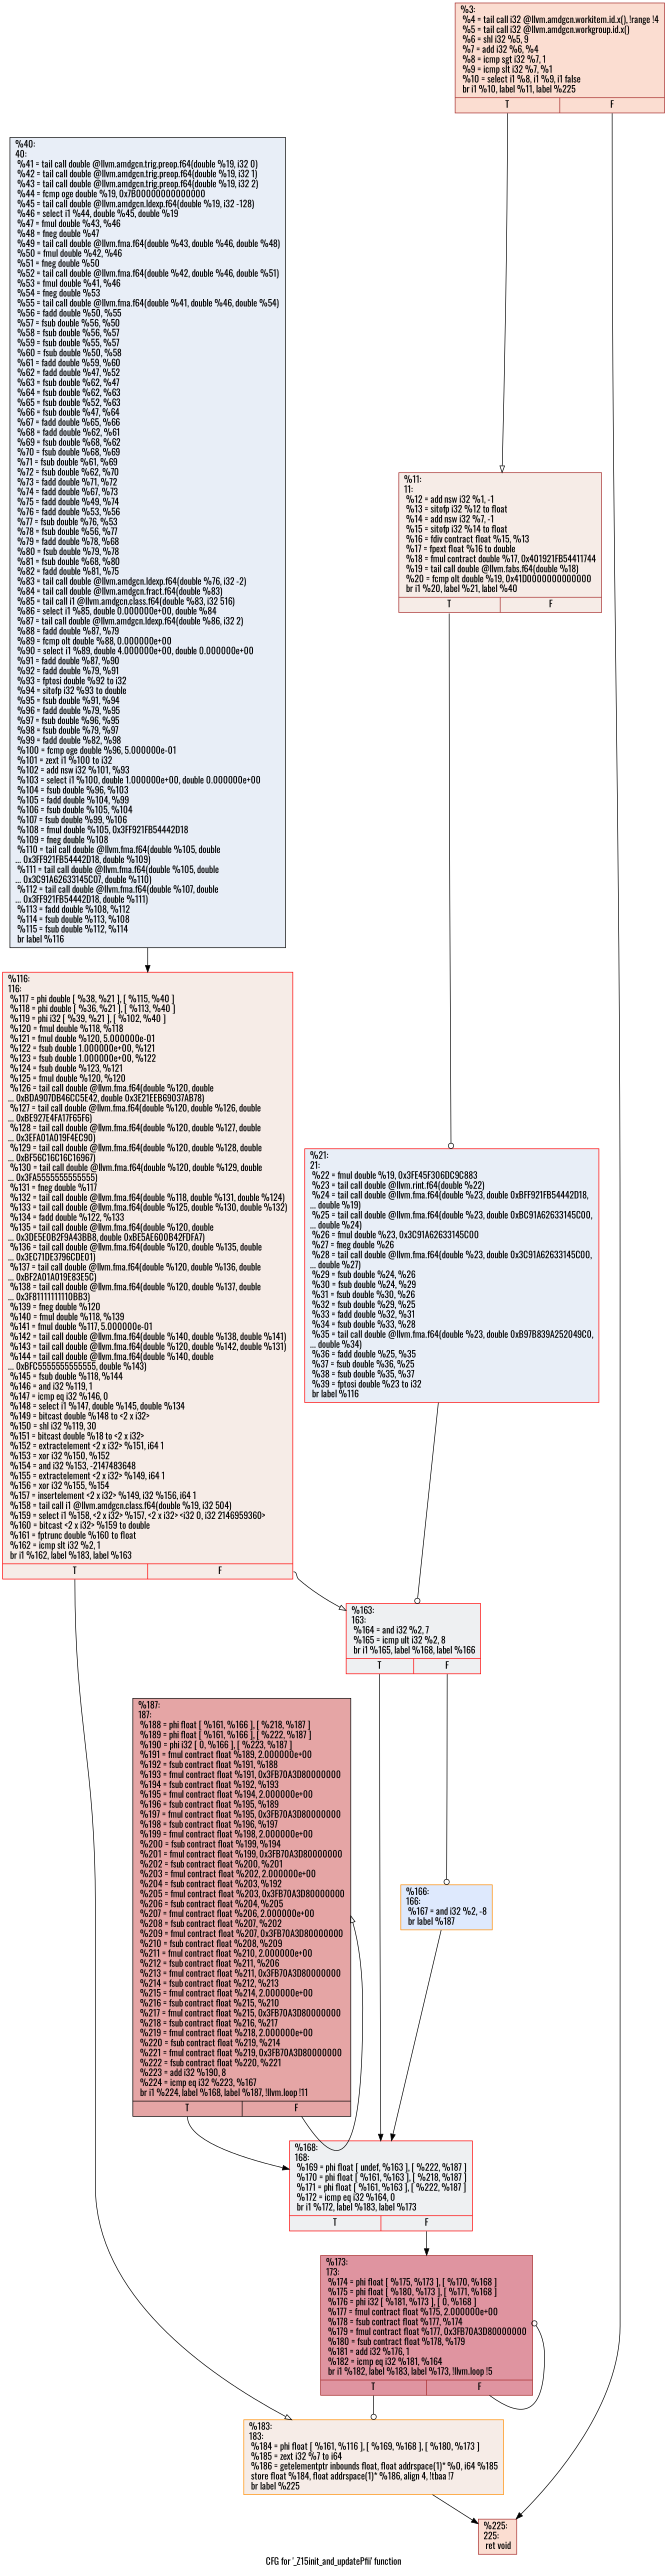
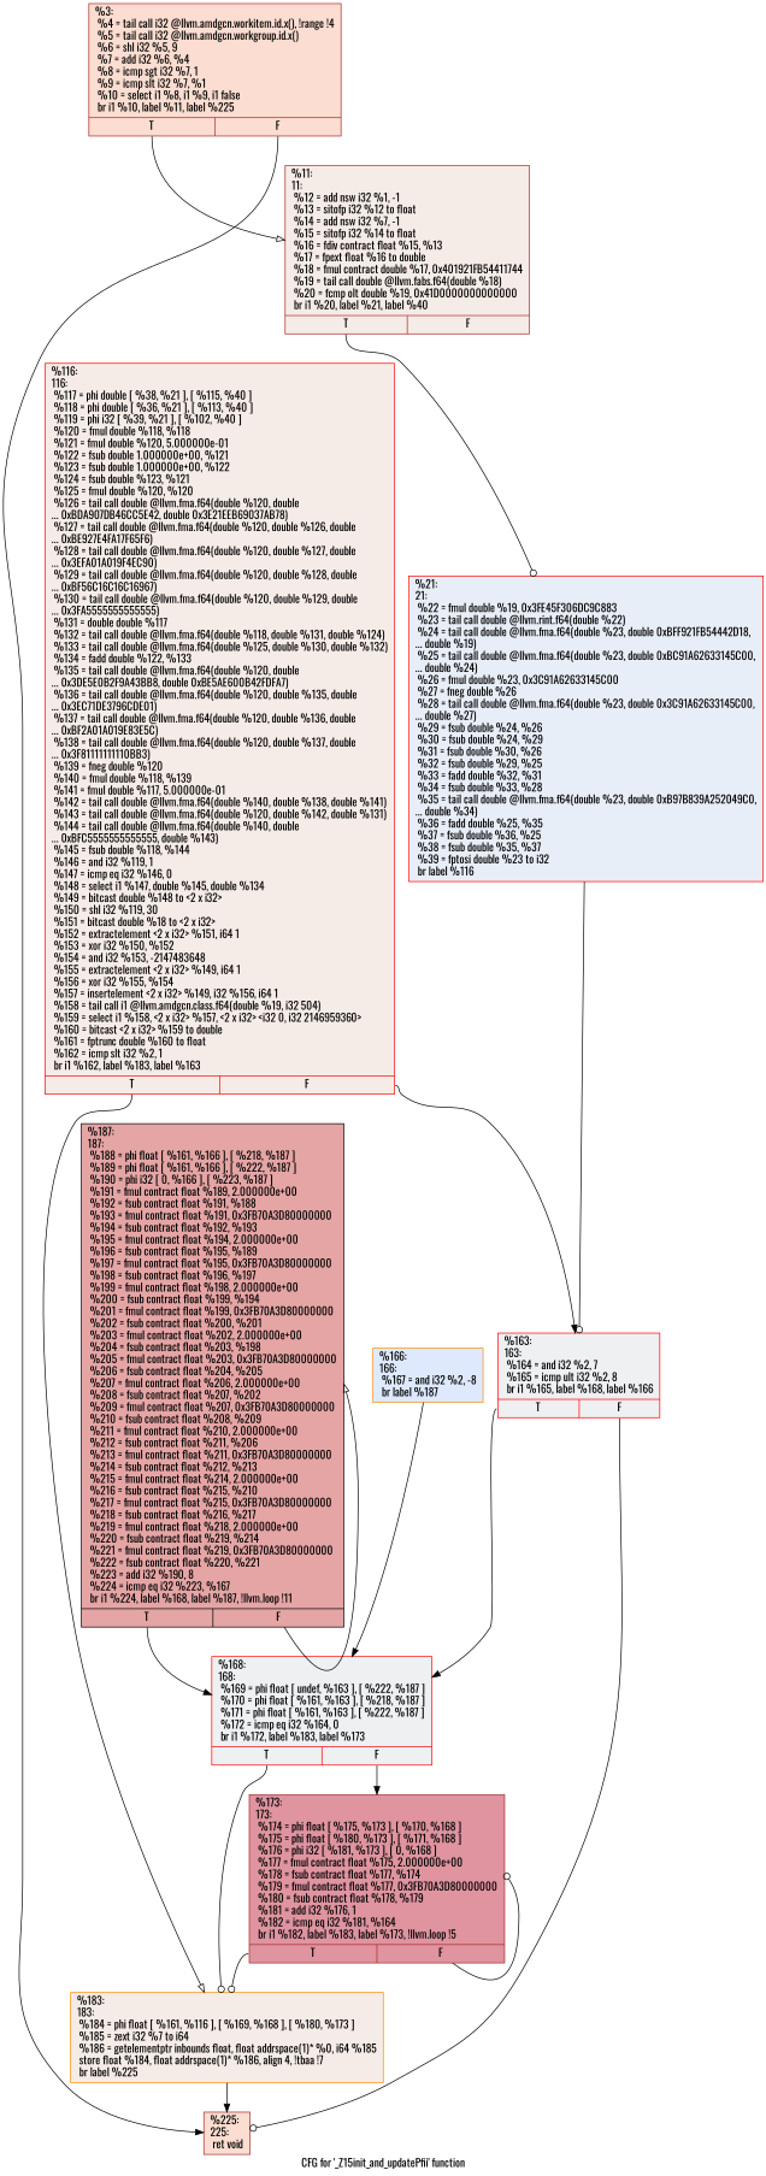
  digraph {
    fontname=Oswald
    label="CFG for '_Z15init_and_updatePfii' function"
    node [color=brown fillcolor="#ead5c970" fontname=Oswald shape=record style=filled]
    edge [arrowhead=normal fontname=Oswald tailport=s0]
    n1 [fillcolor="#f7b39670" label="{%3:\l  %4 = tail call i32 @llvm.amdgcn.workitem.id.x(), !range !4\l  %5 = tail call i32 @llvm.amdgcn.workgroup.id.x()\l  %6 = shl i32 %5, 9\l  %7 = add i32 %6, %4\l  %8 = icmp sgt i32 %7, 1\l  %9 = icmp slt i32 %7, %1\l  %10 = select i1 %8, i1 %9, i1 false\l  br i1 %10, label %11, label %225\l|{<s0>T|<s1>F}}"]
    n2 [label="{%11:\l11:                                               \l  %12 = add nsw i32 %1, -1\l  %13 = sitofp i32 %12 to float\l  %14 = add nsw i32 %7, -1\l  %15 = sitofp i32 %14 to float\l  %16 = fdiv contract float %15, %13\l  %17 = fpext float %16 to double\l  %18 = fmul contract double %17, 0x401921FB54411744\l  %19 = tail call double @llvm.fabs.f64(double %18)\l  %20 = fcmp olt double %19, 0x41D0000000000000\l  br i1 %20, label %21, label %40\l|{<s0>T|<s1>F}}"]
    n3 [fillcolor="#f7b39670" label="{%225:\l225:                                              \l  ret void\l}"]
    n4 [color=red fillcolor="#cbd8ee70" label="{%21:\l21:                                               \l  %22 = fmul double %19, 0x3FE45F306DC9C883\l  %23 = tail call double @llvm.rint.f64(double %22)\l  %24 = tail call double @llvm.fma.f64(double %23, double 0xBFF921FB54442D18,\l... double %19)\l  %25 = tail call double @llvm.fma.f64(double %23, double 0xBC91A62633145C00,\l... double %24)\l  %26 = fmul double %23, 0x3C91A62633145C00\l  %27 = fneg double %26\l  %28 = tail call double @llvm.fma.f64(double %23, double 0x3C91A62633145C00,\l... double %27)\l  %29 = fsub double %24, %26\l  %30 = fsub double %24, %29\l  %31 = fsub double %30, %26\l  %32 = fsub double %29, %25\l  %33 = fadd double %32, %31\l  %34 = fsub double %33, %28\l  %35 = tail call double @llvm.fma.f64(double %23, double 0xB97B839A252049C0,\l... double %34)\l  %36 = fadd double %25, %35\l  %37 = fsub double %36, %25\l  %38 = fsub double %35, %37\l  %39 = fptosi double %23 to i32\l  br label %116\l}"]
    n5 [color=red fillcolor="#d9dce170" label="{%163:\l163:                                              \l  %164 = and i32 %2, 7\l  %165 = icmp ult i32 %2, 8\l  br i1 %165, label %168, label %166\l|{<s0>T|<s1>F}}"]
-   n6 [color=black fillcolor="#cbd8ee70" label="{%40:\l40:                                               \l  %41 = tail call double @llvm.amdgcn.trig.preop.f64(double %19, i32 0)\l  %42 = tail call double @llvm.amdgcn.trig.preop.f64(double %19, i32 1)\l  %43 = tail call double @llvm.amdgcn.trig.preop.f64(double %19, i32 2)\l  %44 = fcmp oge double %19, 0x7B00000000000000\l  %45 = tail call double @llvm.amdgcn.ldexp.f64(double %19, i32 -128)\l  %46 = select i1 %44, double %45, double %19\l  %47 = fmul double %43, %46\l  %48 = fneg double %47\l  %49 = tail call double @llvm.fma.f64(double %43, double %46, double %48)\l  %50 = fmul double %42, %46\l  %51 = fneg double %50\l  %52 = tail call double @llvm.fma.f64(double %42, double %46, double %51)\l  %53 = fmul double %41, %46\l  %54 = fneg double %53\l  %55 = tail call double @llvm.fma.f64(double %41, double %46, double %54)\l  %56 = fadd double %50, %55\l  %57 = fsub double %56, %50\l  %58 = fsub double %56, %57\l  %59 = fsub double %55, %57\l  %60 = fsub double %50, %58\l  %61 = fadd double %59, %60\l  %62 = fadd double %47, %52\l  %63 = fsub double %62, %47\l  %64 = fsub double %62, %63\l  %65 = fsub double %52, %63\l  %66 = fsub double %47, %64\l  %67 = fadd double %65, %66\l  %68 = fadd double %62, %61\l  %69 = fsub double %68, %62\l  %70 = fsub double %68, %69\l  %71 = fsub double %61, %69\l  %72 = fsub double %62, %70\l  %73 = fadd double %71, %72\l  %74 = fadd double %67, %73\l  %75 = fadd double %49, %74\l  %76 = fadd double %53, %56\l  %77 = fsub double %76, %53\l  %78 = fsub double %56, %77\l  %79 = fadd double %78, %68\l  %80 = fsub double %79, %78\l  %81 = fsub double %68, %80\l  %82 = fadd double %81, %75\l  %83 = tail call double @llvm.amdgcn.ldexp.f64(double %76, i32 -2)\l  %84 = tail call double @llvm.amdgcn.fract.f64(double %83)\l  %85 = tail call i1 @llvm.amdgcn.class.f64(double %83, i32 516)\l  %86 = select i1 %85, double 0.000000e+00, double %84\l  %87 = tail call double @llvm.amdgcn.ldexp.f64(double %86, i32 2)\l  %88 = fadd double %87, %79\l  %89 = fcmp olt double %88, 0.000000e+00\l  %90 = select i1 %89, double 4.000000e+00, double 0.000000e+00\l  %91 = fadd double %87, %90\l  %92 = fadd double %79, %91\l  %93 = fptosi double %92 to i32\l  %94 = sitofp i32 %93 to double\l  %95 = fsub double %91, %94\l  %96 = fadd double %79, %95\l  %97 = fsub double %96, %95\l  %98 = fsub double %79, %97\l  %99 = fadd double %82, %98\l  %100 = fcmp oge double %96, 5.000000e-01\l  %101 = zext i1 %100 to i32\l  %102 = add nsw i32 %101, %93\l  %103 = select i1 %100, double 1.000000e+00, double 0.000000e+00\l  %104 = fsub double %96, %103\l  %105 = fadd double %104, %99\l  %106 = fsub double %105, %104\l  %107 = fsub double %99, %106\l  %108 = fmul double %105, 0x3FF921FB54442D18\l  %109 = fneg double %108\l  %110 = tail call double @llvm.fma.f64(double %105, double\l... 0x3FF921FB54442D18, double %109)\l  %111 = tail call double @llvm.fma.f64(double %105, double\l... 0x3C91A62633145C07, double %110)\l  %112 = tail call double @llvm.fma.f64(double %107, double\l... 0x3FF921FB54442D18, double %111)\l  %113 = fadd double %108, %112\l  %114 = fsub double %113, %108\l  %115 = fsub double %112, %114\l  br label %116\l}"]
-   n7 [color=red label="{%116:\l116:                                              \l  %117 = phi double [ %38, %21 ], [ %115, %40 ]\l  %118 = phi double [ %36, %21 ], [ %113, %40 ]\l  %119 = phi i32 [ %39, %21 ], [ %102, %40 ]\l  %120 = fmul double %118, %118\l  %121 = fmul double %120, 5.000000e-01\l  %122 = fsub double 1.000000e+00, %121\l  %123 = fsub double 1.000000e+00, %122\l  %124 = fsub double %123, %121\l  %125 = fmul double %120, %120\l  %126 = tail call double @llvm.fma.f64(double %120, double\l... 0xBDA907DB46CC5E42, double 0x3E21EEB69037AB78)\l  %127 = tail call double @llvm.fma.f64(double %120, double %126, double\l... 0xBE927E4FA17F65F6)\l  %128 = tail call double @llvm.fma.f64(double %120, double %127, double\l... 0x3EFA01A019F4EC90)\l  %129 = tail call double @llvm.fma.f64(double %120, double %128, double\l... 0xBF56C16C16C16967)\l  %130 = tail call double @llvm.fma.f64(double %120, double %129, double\l... 0x3FA5555555555555)\l  %131 = fneg double %117\l  %132 = tail call double @llvm.fma.f64(double %118, double %131, double %124)\l  %133 = tail call double @llvm.fma.f64(double %125, double %130, double %132)\l  %134 = fadd double %122, %133\l  %135 = tail call double @llvm.fma.f64(double %120, double\l... 0x3DE5E0B2F9A43BB8, double 0xBE5AE600B42FDFA7)\l  %136 = tail call double @llvm.fma.f64(double %120, double %135, double\l... 0x3EC71DE3796CDE01)\l  %137 = tail call double @llvm.fma.f64(double %120, double %136, double\l... 0xBF2A01A019E83E5C)\l  %138 = tail call double @llvm.fma.f64(double %120, double %137, double\l... 0x3F81111111110BB3)\l  %139 = fneg double %120\l  %140 = fmul double %118, %139\l  %141 = fmul double %117, 5.000000e-01\l  %142 = tail call double @llvm.fma.f64(double %140, double %138, double %141)\l  %143 = tail call double @llvm.fma.f64(double %120, double %142, double %131)\l  %144 = tail call double @llvm.fma.f64(double %140, double\l... 0xBFC5555555555555, double %143)\l  %145 = fsub double %118, %144\l  %146 = and i32 %119, 1\l  %147 = icmp eq i32 %146, 0\l  %148 = select i1 %147, double %145, double %134\l  %149 = bitcast double %148 to \<2 x i32\>\l  %150 = shl i32 %119, 30\l  %151 = bitcast double %18 to \<2 x i32\>\l  %152 = extractelement \<2 x i32\> %151, i64 1\l  %153 = xor i32 %150, %152\l  %154 = and i32 %153, -2147483648\l  %155 = extractelement \<2 x i32\> %149, i64 1\l  %156 = xor i32 %155, %154\l  %157 = insertelement \<2 x i32\> %149, i32 %156, i64 1\l  %158 = tail call i1 @llvm.amdgcn.class.f64(double %19, i32 504)\l  %159 = select i1 %158, \<2 x i32\> %157, \<2 x i32\> \<i32 0, i32 2146959360\>\l  %160 = bitcast \<2 x i32\> %159 to double\l  %161 = fptrunc double %160 to float\l  %162 = icmp slt i32 %2, 1\l  br i1 %162, label %183, label %163\l|{<s0>T|<s1>F}}"]
+   n7 [color=red label="{%116:\l116:                                              \l  %117 = phi double [ %38, %21 ], [ %115, %40 ]\l  %118 = phi double [ %36, %21 ], [ %113, %40 ]\l  %119 = phi i32 [ %39, %21 ], [ %102, %40 ]\l  %120 = fmul double %118, %118\l  %121 = fmul double %120, 5.000000e-01\l  %122 = fsub double 1.000000e+00, %121\l  %123 = fsub double 1.000000e+00, %122\l  %124 = fsub double %123, %121\l  %125 = fmul double %120, %120\l  %126 = tail call double @llvm.fma.f64(double %120, double\l... 0xBDA907DB46CC5E42, double 0x3E21EEB69037AB78)\l  %127 = tail call double @llvm.fma.f64(double %120, double %126, double\l... 0xBE927E4FA17F65F6)\l  %128 = tail call double @llvm.fma.f64(double %120, double %127, double\l... 0x3EFA01A019F4EC90)\l  %129 = tail call double @llvm.fma.f64(double %120, double %128, double\l... 0xBF56C16C16C16967)\l  %130 = tail call double @llvm.fma.f64(double %120, double %129, double\l... 0x3FA5555555555555)\l  %131 = double double %117\l  %132 = tail call double @llvm.fma.f64(double %118, double %131, double %124)\l  %133 = tail call double @llvm.fma.f64(double %125, double %130, double %132)\l  %134 = fadd double %122, %133\l  %135 = tail call double @llvm.fma.f64(double %120, double\l... 0x3DE5E0B2F9A43BB8, double 0xBE5AE600B42FDFA7)\l  %136 = tail call double @llvm.fma.f64(double %120, double %135, double\l... 0x3EC71DE3796CDE01)\l  %137 = tail call double @llvm.fma.f64(double %120, double %136, double\l... 0xBF2A01A019E83E5C)\l  %138 = tail call double @llvm.fma.f64(double %120, double %137, double\l... 0x3F81111111110BB3)\l  %139 = fneg double %120\l  %140 = fmul double %118, %139\l  %141 = fmul double %117, 5.000000e-01\l  %142 = tail call double @llvm.fma.f64(double %140, double %138, double %141)\l  %143 = tail call double @llvm.fma.f64(double %120, double %142, double %131)\l  %144 = tail call double @llvm.fma.f64(double %140, double\l... 0xBFC5555555555555, double %143)\l  %145 = fsub double %118, %144\l  %146 = and i32 %119, 1\l  %147 = icmp eq i32 %146, 0\l  %148 = select i1 %147, double %145, double %134\l  %149 = bitcast double %148 to \<2 x i32\>\l  %150 = shl i32 %119, 30\l  %151 = bitcast double %18 to \<2 x i32\>\l  %152 = extractelement \<2 x i32\> %151, i64 1\l  %153 = xor i32 %150, %152\l  %154 = and i32 %153, -2147483648\l  %155 = extractelement \<2 x i32\> %149, i64 1\l  %156 = xor i32 %155, %154\l  %157 = insertelement \<2 x i32\> %149, i32 %156, i64 1\l  %158 = tail call i1 @llvm.amdgcn.class.f64(double %19, i32 504)\l  %159 = select i1 %158, \<2 x i32\> %157, \<2 x i32\> \<i32 0, i32 2146959360\>\l  %160 = bitcast \<2 x i32\> %159 to double\l  %161 = fptrunc double %160 to float\l  %162 = icmp slt i32 %2, 1\l  br i1 %162, label %183, label %163\l|{<s0>T|<s1>F}}"]
    n8 [color=darkorange label="{%183:\l183:                                              \l  %184 = phi float [ %161, %116 ], [ %169, %168 ], [ %180, %173 ]\l  %185 = zext i32 %7 to i64\l  %186 = getelementptr inbounds float, float addrspace(1)* %0, i64 %185\l  store float %184, float addrspace(1)* %186, align 4, !tbaa !7\l  br label %225\l}"]
    n9 [color=red fillcolor="#d9dce170" label="{%168:\l168:                                              \l  %169 = phi float [ undef, %163 ], [ %222, %187 ]\l  %170 = phi float [ %161, %163 ], [ %218, %187 ]\l  %171 = phi float [ %161, %163 ], [ %222, %187 ]\l  %172 = icmp eq i32 %164, 0\l  br i1 %172, label %183, label %173\l|{<s0>T|<s1>F}}"]
    n10 [color=darkorange fillcolor="#b5cdfa70" label="{%166:\l166:                                              \l  %167 = and i32 %2, -8\l  br label %187\l}"]
    n11 [fillcolor="#b70d2870" label="{%173:\l173:                                              \l  %174 = phi float [ %175, %173 ], [ %170, %168 ]\l  %175 = phi float [ %180, %173 ], [ %171, %168 ]\l  %176 = phi i32 [ %181, %173 ], [ 0, %168 ]\l  %177 = fmul contract float %175, 2.000000e+00\l  %178 = fsub contract float %177, %174\l  %179 = fmul contract float %177, 0x3FB70A3D80000000\l  %180 = fsub contract float %178, %179\l  %181 = add i32 %176, 1\l  %182 = icmp eq i32 %181, %164\l  br i1 %182, label %183, label %173, !llvm.loop !5\l|{<s0>T|<s1>F}}"]
-   n12 [color=black fillcolor="#c5333470" label="{%187:\l187:                                              \l  %188 = phi float [ %161, %166 ], [ %218, %187 ]\l  %189 = phi float [ %161, %166 ], [ %222, %187 ]\l  %190 = phi i32 [ 0, %166 ], [ %223, %187 ]\l  %191 = fmul contract float %189, 2.000000e+00\l  %192 = fsub contract float %191, %188\l  %193 = fmul contract float %191, 0x3FB70A3D80000000\l  %194 = fsub contract float %192, %193\l  %195 = fmul contract float %194, 2.000000e+00\l  %196 = fsub contract float %195, %189\l  %197 = fmul contract float %195, 0x3FB70A3D80000000\l  %198 = fsub contract float %196, %197\l  %199 = fmul contract float %198, 2.000000e+00\l  %200 = fsub contract float %199, %194\l  %201 = fmul contract float %199, 0x3FB70A3D80000000\l  %202 = fsub contract float %200, %201\l  %203 = fmul contract float %202, 2.000000e+00\l  %204 = fsub contract float %203, %192\l  %205 = fmul contract float %203, 0x3FB70A3D80000000\l  %206 = fsub contract float %204, %205\l  %207 = fmul contract float %206, 2.000000e+00\l  %208 = fsub contract float %207, %202\l  %209 = fmul contract float %207, 0x3FB70A3D80000000\l  %210 = fsub contract float %208, %209\l  %211 = fmul contract float %210, 2.000000e+00\l  %212 = fsub contract float %211, %206\l  %213 = fmul contract float %211, 0x3FB70A3D80000000\l  %214 = fsub contract float %212, %213\l  %215 = fmul contract float %214, 2.000000e+00\l  %216 = fsub contract float %215, %210\l  %217 = fmul contract float %215, 0x3FB70A3D80000000\l  %218 = fsub contract float %216, %217\l  %219 = fmul contract float %218, 2.000000e+00\l  %220 = fsub contract float %219, %214\l  %221 = fmul contract float %219, 0x3FB70A3D80000000\l  %222 = fsub contract float %220, %221\l  %223 = add i32 %190, 8\l  %224 = icmp eq i32 %223, %167\l  br i1 %224, label %168, label %187, !llvm.loop !11\l|{<s0>T|<s1>F}}"]
+   n12 [color=black fillcolor="#c5333470" label="{%187:\l187:                                              \l  %188 = phi float [ %161, %166 ], [ %218, %187 ]\l  %189 = phi float [ %161, %166 ], [ %222, %187 ]\l  %190 = phi i32 [ 0, %166 ], [ %223, %187 ]\l  %191 = fmul contract float %189, 2.000000e+00\l  %192 = fsub contract float %191, %188\l  %193 = fmul contract float %191, 0x3FB70A3D80000000\l  %194 = fsub contract float %192, %193\l  %195 = fmul contract float %194, 2.000000e+00\l  %196 = fsub contract float %195, %189\l  %197 = fmul contract float %195, 0x3FB70A3D80000000\l  %198 = fsub contract float %196, %197\l  %199 = fmul contract float %198, 2.000000e+00\l  %200 = fsub contract float %199, %194\l  %201 = fmul contract float %199, 0x3FB70A3D80000000\l  %202 = fsub contract float %200, %201\l  %203 = fmul contract float %202, 2.000000e+00\l  %204 = fsub contract float %203, %198\l  %205 = fmul contract float %203, 0x3FB70A3D80000000\l  %206 = fsub contract float %204, %205\l  %207 = fmul contract float %206, 2.000000e+00\l  %208 = fsub contract float %207, %202\l  %209 = fmul contract float %207, 0x3FB70A3D80000000\l  %210 = fsub contract float %208, %209\l  %211 = fmul contract float %210, 2.000000e+00\l  %212 = fsub contract float %211, %206\l  %213 = fmul contract float %211, 0x3FB70A3D80000000\l  %214 = fsub contract float %212, %213\l  %215 = fmul contract float %214, 2.000000e+00\l  %216 = fsub contract float %215, %210\l  %217 = fmul contract float %215, 0x3FB70A3D80000000\l  %218 = fsub contract float %216, %217\l  %219 = fmul contract float %218, 2.000000e+00\l  %220 = fsub contract float %219, %214\l  %221 = fmul contract float %219, 0x3FB70A3D80000000\l  %222 = fsub contract float %220, %221\l  %223 = add i32 %190, 8\l  %224 = icmp eq i32 %223, %167\l  br i1 %224, label %168, label %187, !llvm.loop !11\l|{<s0>T|<s1>F}}"]
    n1 -> n2 [arrowhead=onormal]
    n1 -> n3 [tailport=s1]
    n2 -> n4 [arrowhead=odot]
    n4 -> n5 [arrowhead=odot]
    n5 -> n9
-   n5 -> n10 [arrowhead=odot tailport=s1]
-   n6 -> n7
-   n7 -> n5 [arrowhead=onormal tailport=s1]
+   n5 -> n3 [arrowhead=odot tailport=s1]
+   n7 -> n5 [tailport=s1]
    n7 -> n8 [arrowhead=onormal]
    n8 -> n3
+   n9 -> n8 [arrowhead=odot]
    n9 -> n11 [tailport=s1]
    n10 -> n9
    n11 -> n8 [arrowhead=odot]
    n11 -> n11 [arrowhead=odot tailport=s1]
    n12 -> n9
    n12 -> n12 [arrowhead=onormal tailport=s1]
  }
